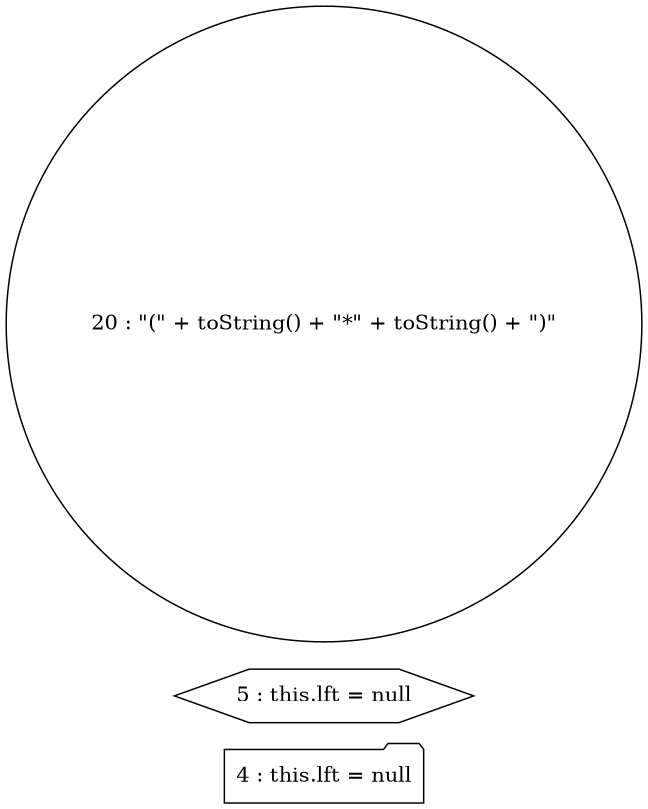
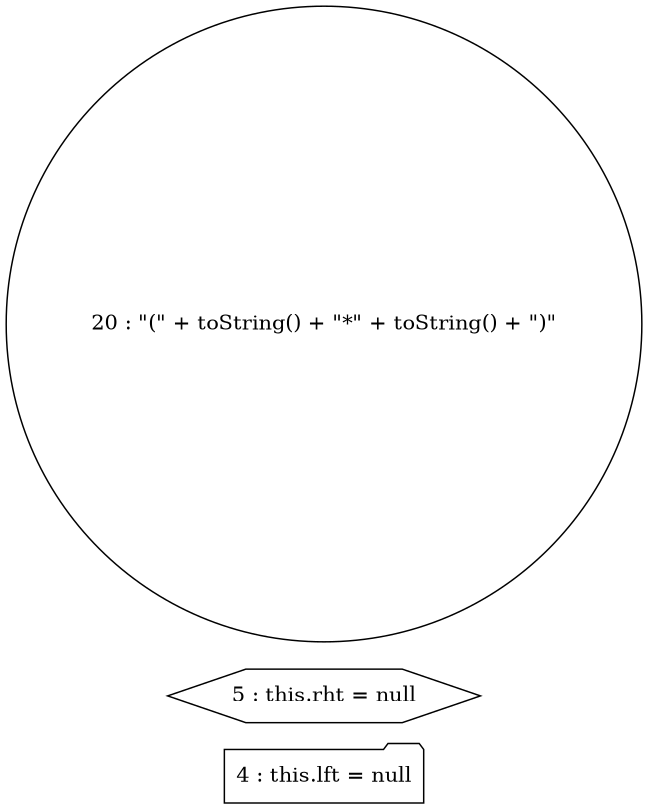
  digraph {
    rankdir=LR
    "4 : this.lft = null" [shape=folder]
-   "5 : this.rht = null" [shape=hexagon label="5 : this.lft = null"]
+   "5 : this.rht = null" [shape=hexagon]
    "20 : \"(\" + toString() + \"*\" + toString() + \")\"" [shape=circle]
  }
